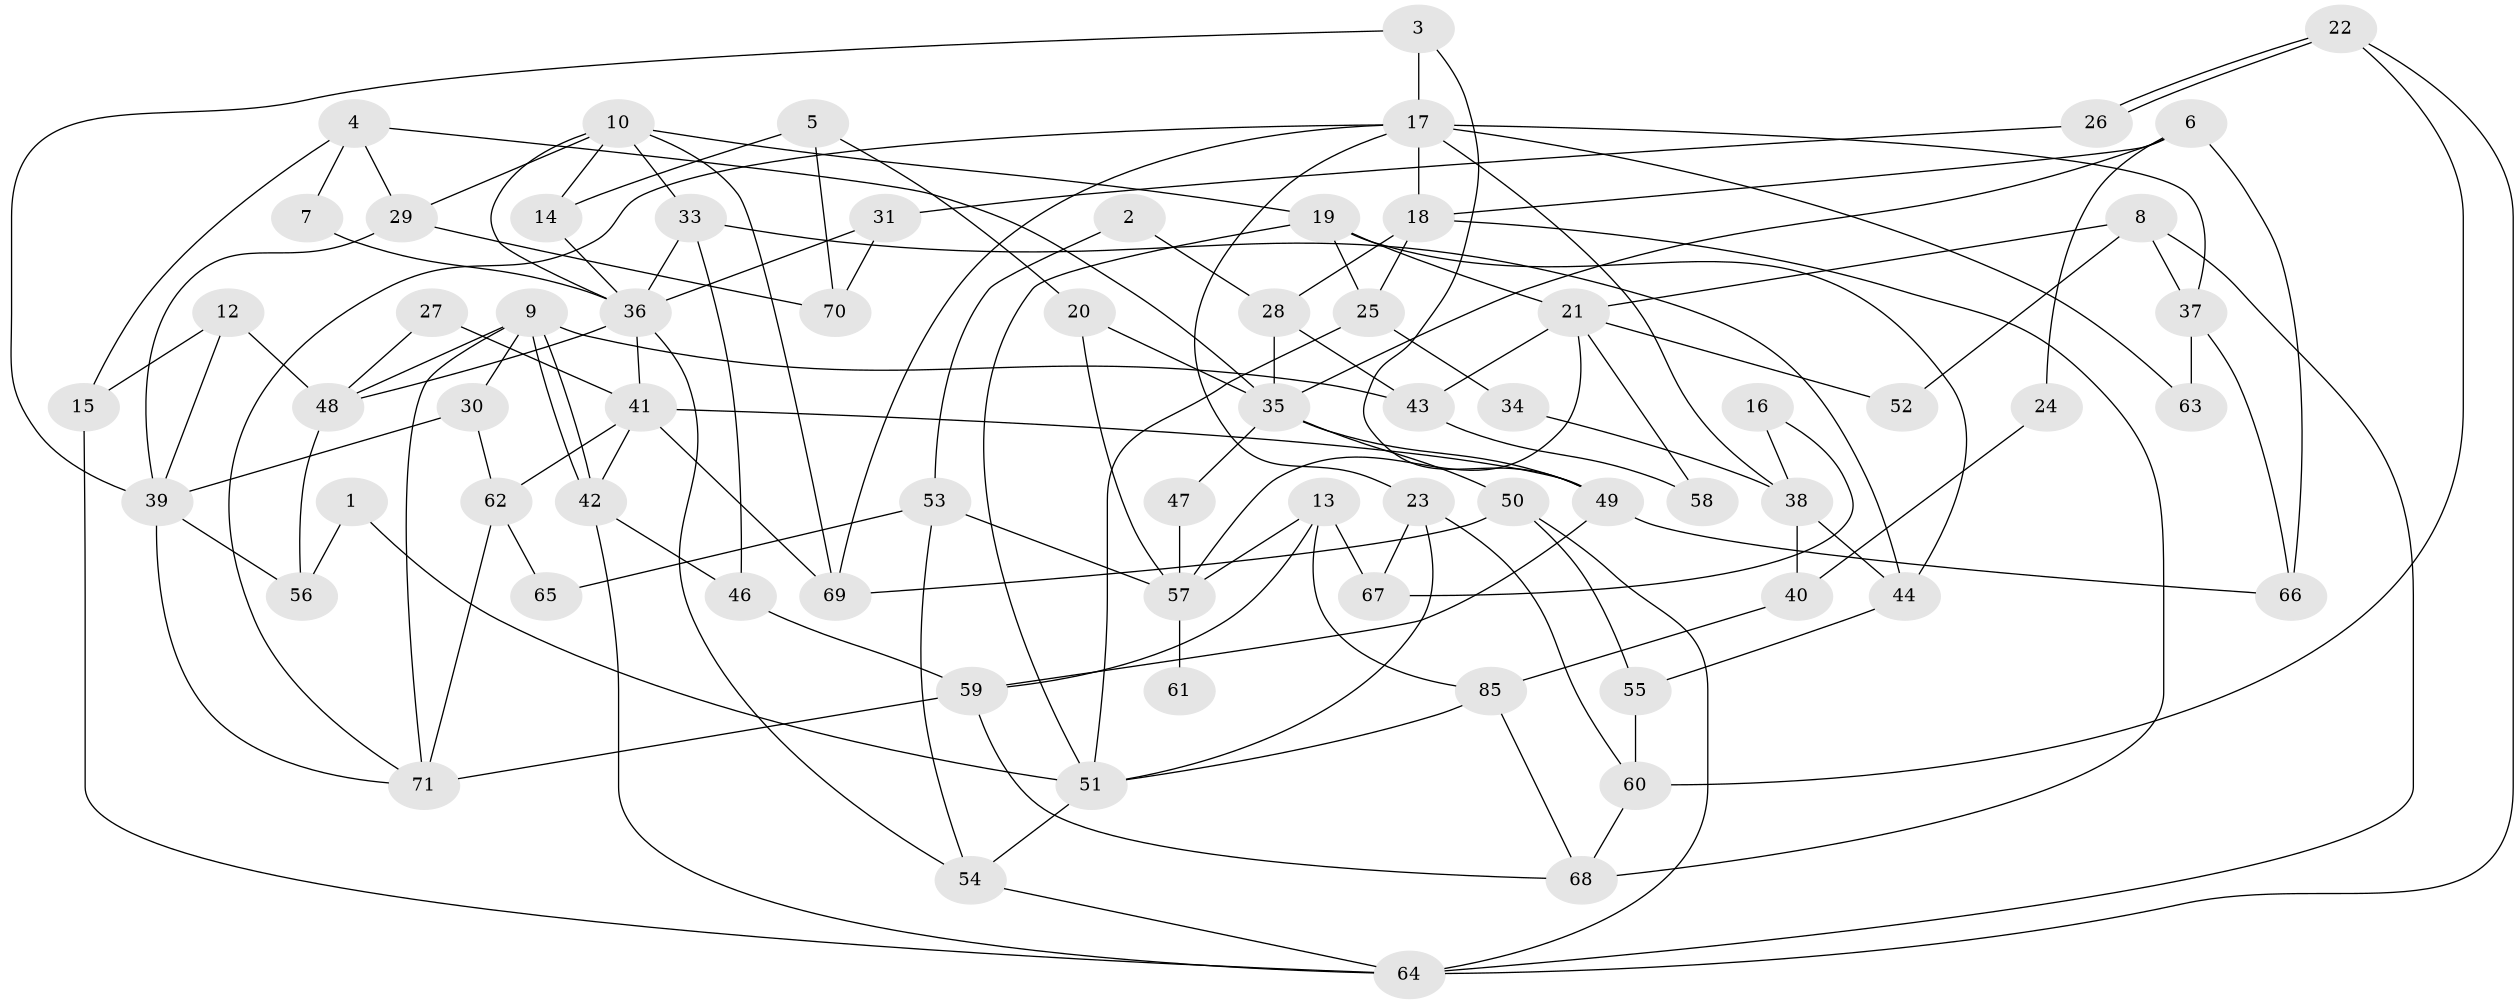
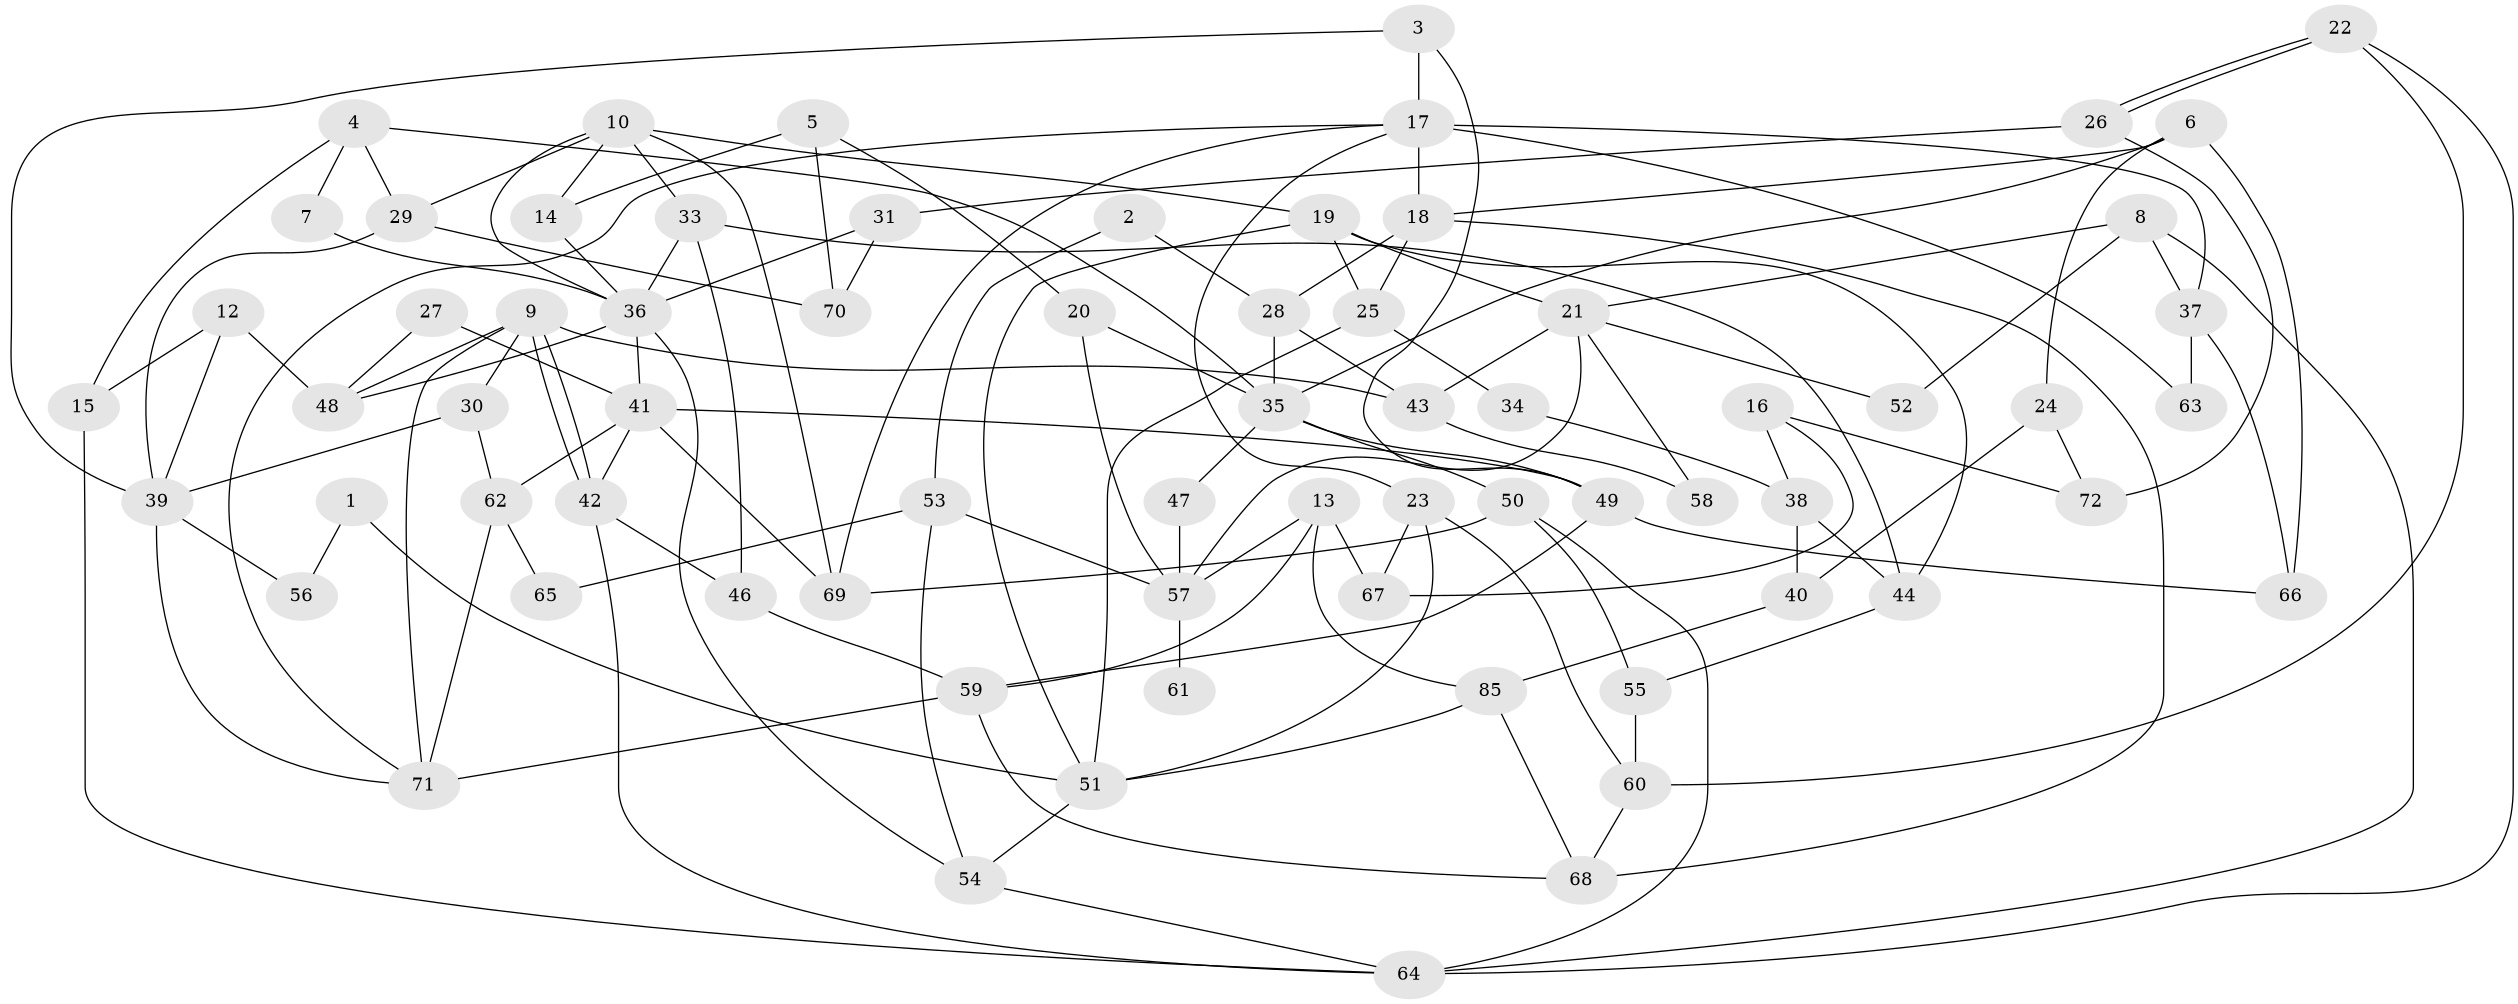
  graph {
    node [color=gray90 style=filled]
    1
    51
    56
    54
    2
    28
    53
    35
    43
    57
    65
    3
    17
    39
    49
    18
    37
    71
    69
    38
    23
    63
    66
    59
    4
    7
    15
    29
    36
    64
    70
    47
    50
    5
    14
    20
    6
    24
    25
    68
+   72
    40
    48
    41
    8
    21
    52
    58
    9
    30
    42
    62
    46
    10
    19
    33
    44
    55
    60
    12
    n61 [label=85]
    13
    67
    61
    16
    34
    22
    26
    31
    27
    1 -- 51
    1 -- 56
    51 -- 54
    54 -- 64
    2 -- 28
    2 -- 53
    28 -- 35
    28 -- 43
    53 -- 54
    53 -- 57
    53 -- 65
    35 -- 49
    35 -- 47
    35 -- 50
    43 -- 58
    57 -- 61
    3 -- 17
    3 -- 39
    3 -- 49
    17 -- 18
    17 -- 37
    17 -- 71
    17 -- 69
-   17 -- 38
    17 -- 23
    17 -- 63
    39 -- 56
    39 -- 71
    49 -- 66
    49 -- 59
    18 -- 28
    18 -- 25
    18 -- 68
    37 -- 63
    37 -- 66
    38 -- 40
    38 -- 44
    23 -- 51
    23 -- 60
    23 -- 67
    59 -- 71
    59 -- 68
    4 -- 35
    4 -- 7
    4 -- 15
    4 -- 29
    7 -- 36
    15 -- 64
    29 -- 39
    29 -- 70
    36 -- 54
    36 -- 48
    36 -- 41
    47 -- 57
    50 -- 69
    50 -- 64
    50 -- 55
    5 -- 70
    5 -- 14
    5 -- 20
    14 -- 36
    20 -- 35
    20 -- 57
    6 -- 35
    6 -- 18
    6 -- 66
    6 -- 24
+   24 -- 72
    24 -- 40
    25 -- 51
    25 -- 34
    40 -- n61
-   48 -- 56
    41 -- 49
    41 -- 69
    41 -- 42
    41 -- 62
    8 -- 37
    8 -- 64
    8 -- 21
    8 -- 52
    21 -- 43
    21 -- 57
    21 -- 52
    21 -- 58
    9 -- 43
    9 -- 71
    9 -- 48
    9 -- 30
    9 -- 42
    9 -- 42
    30 -- 39
    30 -- 62
    42 -- 64
    42 -- 46
    62 -- 65
    62 -- 71
    46 -- 59
    10 -- 69
    10 -- 29
    10 -- 36
    10 -- 14
    10 -- 19
    10 -- 33
    19 -- 51
    19 -- 25
    19 -- 21
    19 -- 44
    33 -- 36
    33 -- 46
    33 -- 44
    44 -- 55
    55 -- 60
    60 -- 68
    12 -- 39
    12 -- 15
    12 -- 48
    n61 -- 51
    n61 -- 68
    13 -- 57
    13 -- 59
    13 -- n61
    13 -- 67
    16 -- 38
+   16 -- 72
    16 -- 67
    34 -- 38
    22 -- 64
    22 -- 60
    22 -- 26
    22 -- 26
+   26 -- 72
    26 -- 31
    31 -- 36
    31 -- 70
    27 -- 48
    27 -- 41
  }
